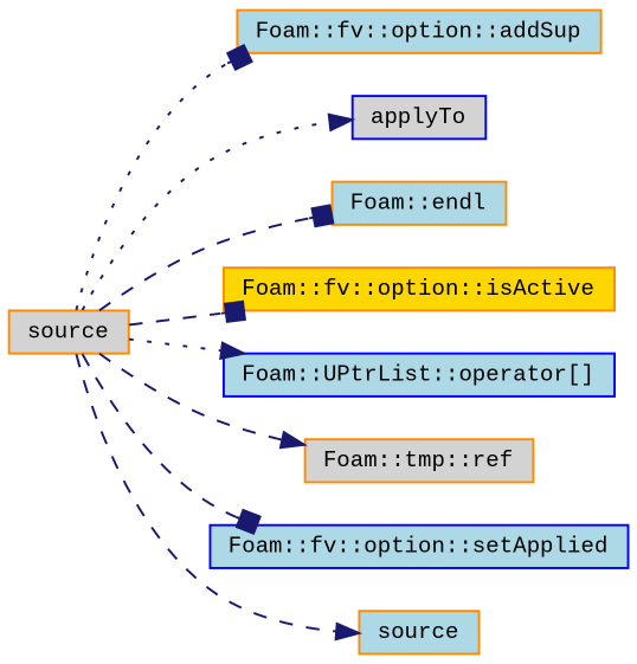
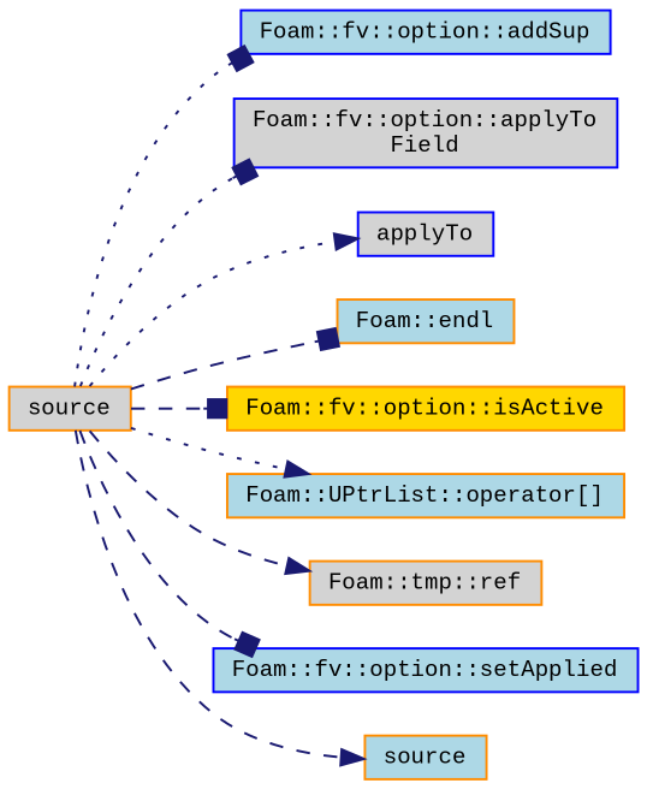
  digraph {
    fontname="Liberation Mono"
    rankdir=LR
    node [color=darkorange fillcolor=lightblue fontname="Liberation Mono" fontsize=10 shape=record style=filled]
    edge [arrowhead=box color=midnightblue fontname="Liberation Mono" fontsize=10 labelfontname=Helvetica labelfontsize=10 style=dashed]
    n1 [fillcolor=lightgrey fontcolor=black height=0.2 label=source width=0.4]
-   n2 [height=0.2 label="Foam::fv::option::addSup" width=0.4]
+   n2 [color=blue height=0.2 label="Foam::fv::option::addSup" width=0.4]
+   n3 [color=blue fillcolor=lightgrey height=0.2 label="Foam::fv::option::applyTo\lField" width=0.4]
    n4 [color=blue fillcolor=lightgrey height=0.2 label=applyTo width=0.4]
    n5 [height=0.2 label="Foam::endl" width=0.4]
    n6 [fillcolor=gold height=0.2 label="Foam::fv::option::isActive" width=0.4]
-   n7 [color=blue height=0.2 label="Foam::UPtrList::operator[]" width=0.4]
+   n7 [height=0.2 label="Foam::UPtrList::operator[]" width=0.4]
    n8 [fillcolor=lightgrey height=0.2 label="Foam::tmp::ref" width=0.4]
    n9 [color=blue height=0.2 label="Foam::fv::option::setApplied" width=0.4]
    n10 [height=0.2 label=source width=0.4]
    n1 -> n2 [style=dotted]
+   n1 -> n3 [style=dotted]
    n1 -> n4 [arrowhead=normal style=dotted]
    n1 -> n5
    n1 -> n6
    n1 -> n7 [arrowhead=normal style=dotted]
    n1 -> n8 [arrowhead=normal]
    n1 -> n9
    n1 -> n10 [arrowhead=normal]
  }
